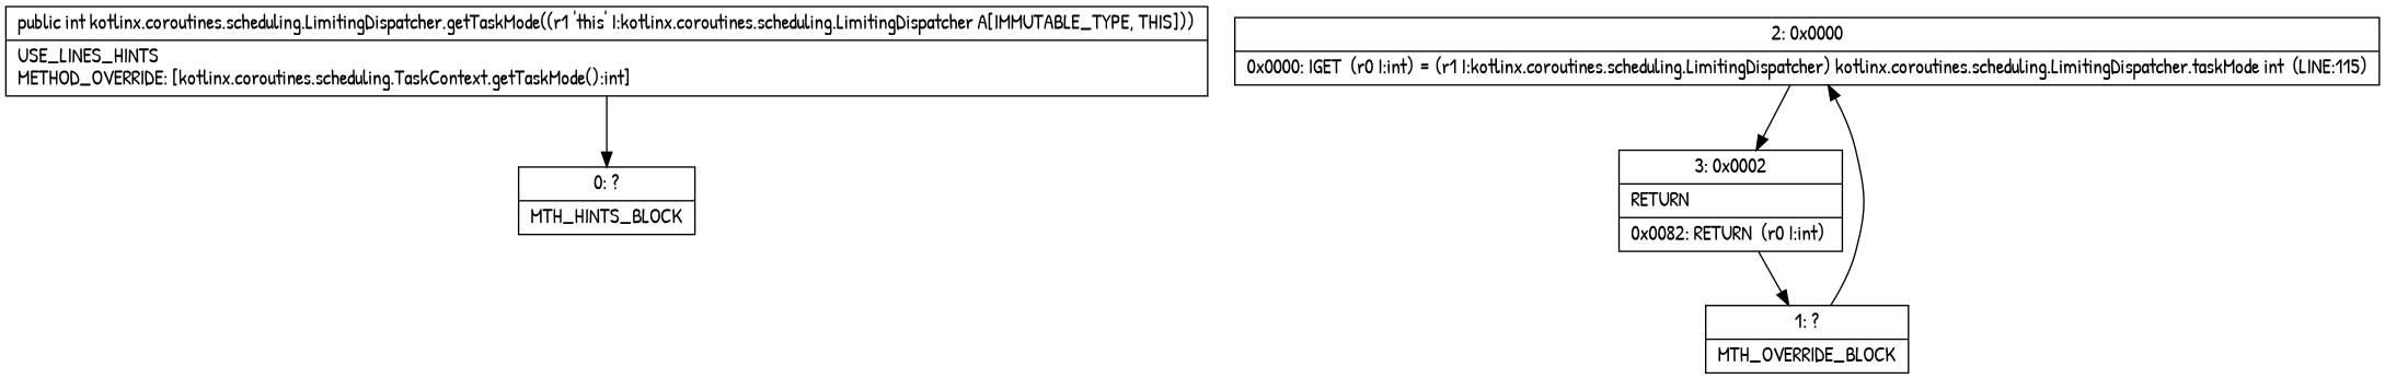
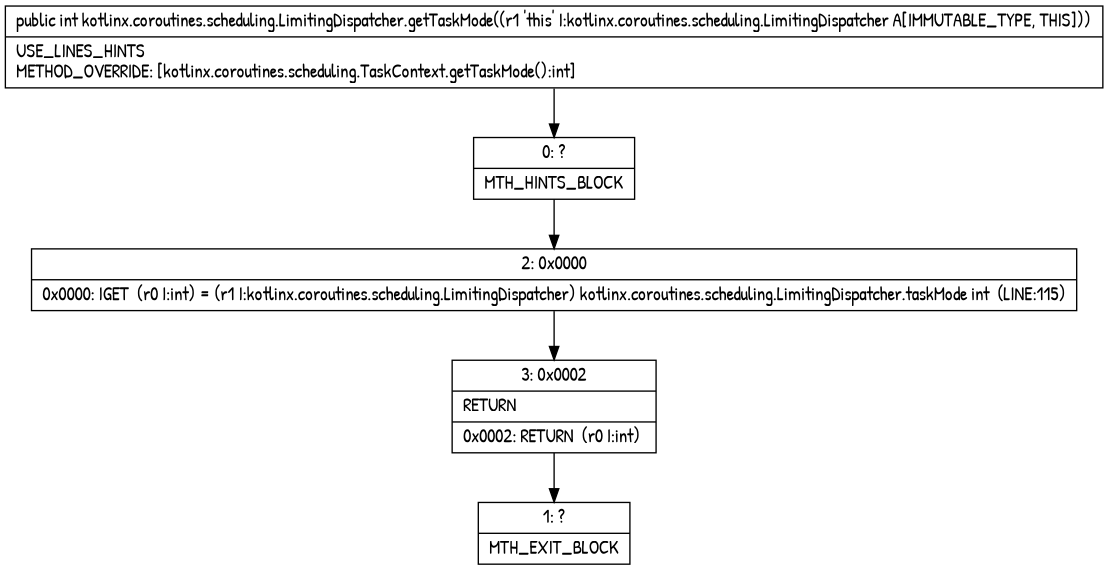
  digraph {
    fontname="Patrick Hand"
    node [fontname="Patrick Hand" shape=record]
    edge [fontname="Patrick Hand"]
    n1 [label="{0\:\ ?|MTH_HINTS_BLOCK\l}"]
    n2 [label="{2\:\ 0x0000|0x0000: IGET  (r0 I:int) = (r1 I:kotlinx.coroutines.scheduling.LimitingDispatcher) kotlinx.coroutines.scheduling.LimitingDispatcher.taskMode int  (LINE:115)\l}"]
-   n3 [label="{3\:\ 0x0002|RETURN\l|0x0082: RETURN  (r0 I:int) \l}"]
-   n4 [label="{1\:\ ?|MTH_OVERRIDE_BLOCK\l}"]
+   n3 [label="{3\:\ 0x0002|RETURN\l|0x0002: RETURN  (r0 I:int) \l}"]
+   n4 [label="{1\:\ ?|MTH_EXIT_BLOCK\l}"]
    n5 [label="{public int kotlinx.coroutines.scheduling.LimitingDispatcher.getTaskMode((r1 'this' I:kotlinx.coroutines.scheduling.LimitingDispatcher A[IMMUTABLE_TYPE, THIS]))  | USE_LINES_HINTS\lMETHOD_OVERRIDE: [kotlinx.coroutines.scheduling.TaskContext.getTaskMode():int]\l}"]
-   n4 -> n2
+   n1 -> n2
    n2 -> n3
    n3 -> n4
    n5 -> n1
  }
